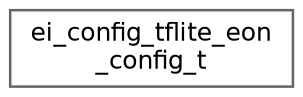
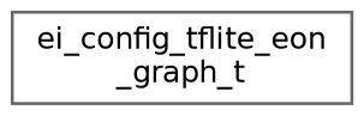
  digraph {
    rankdir=LR
-   n1 [color=grey40 fillcolor=white fontname=Helvetica fontsize=10 height=0.2 label="ei_config_tflite_eon\l_config_t" shape=box style=filled width=0.4]
+   n1 [color=grey40 fillcolor=white fontname=Helvetica fontsize=10 height=0.2 label="ei_config_tflite_eon\l_graph_t" shape=box style=filled width=0.4]
  }
